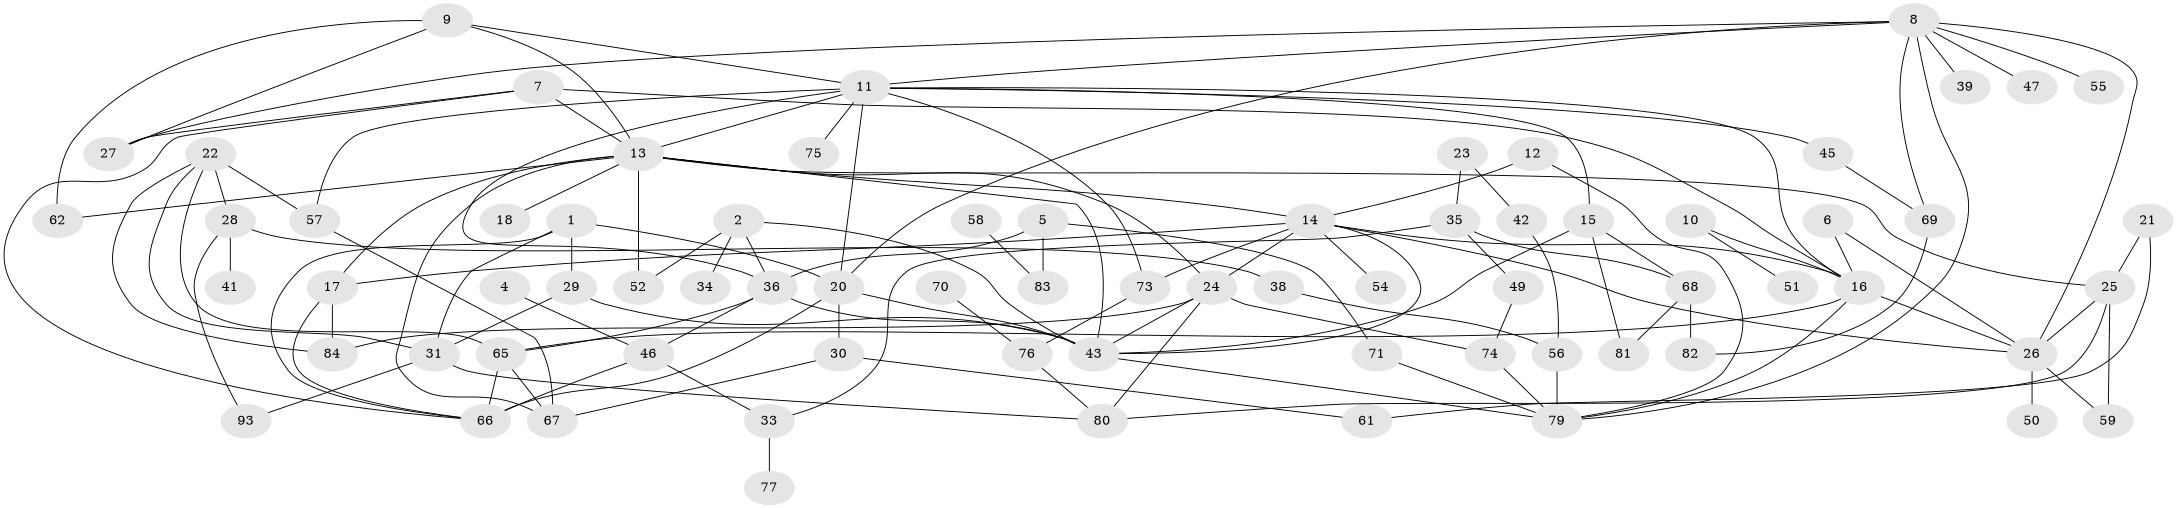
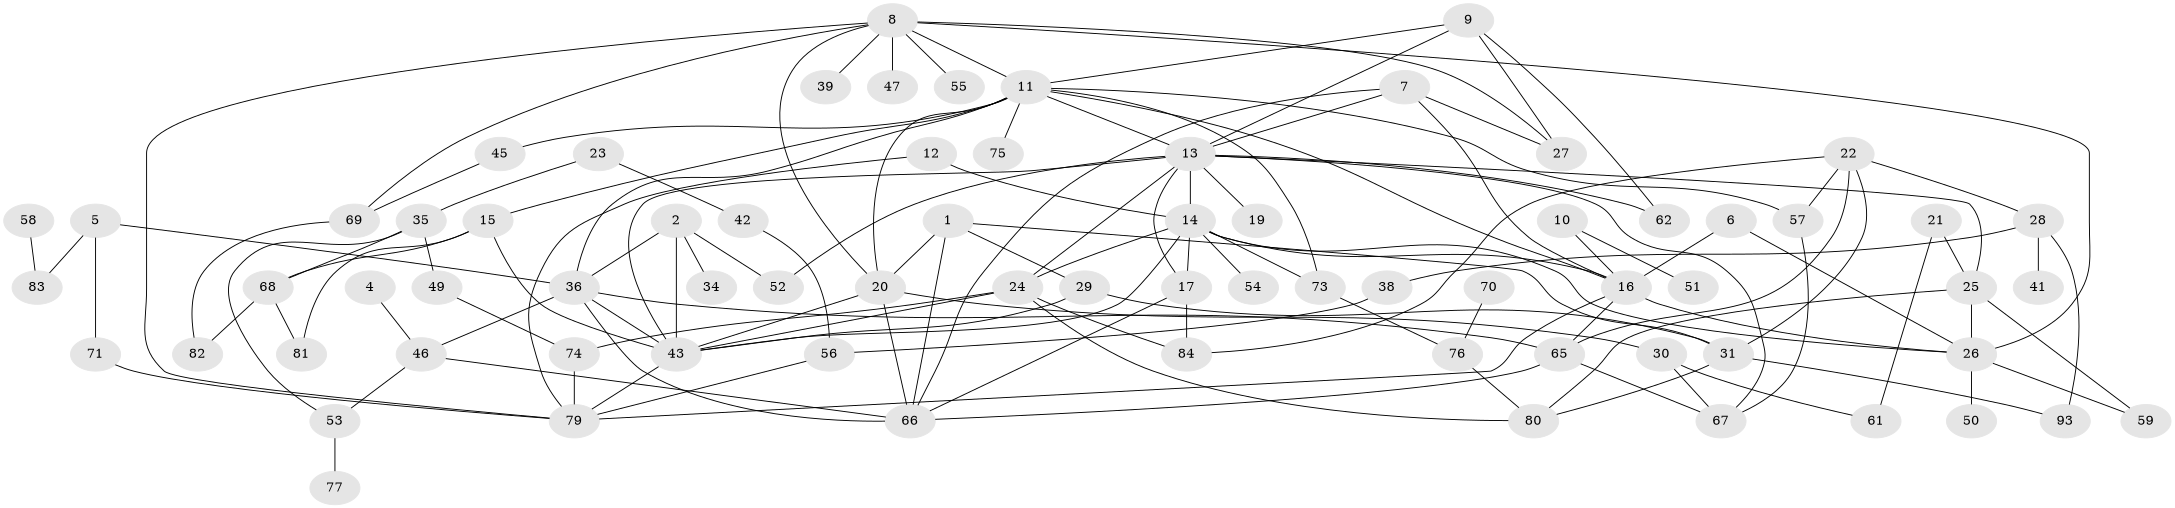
  graph {
    node [color=gray90 style=filled]
    edge [weight=1.0]
    1
    20
    29
    31
    66
    43
    30
    80
    n9 [label=93]
    2
    34
    36
    52
    46
    65
    79
    4
-   53 [label=33]
+   53
    5
    71
    83
    6
    16
    26
    59
    50
    7
    13
    27
    62
    14
    17
-   18
+   18 [label=19]
    24
    25
    67
    8
    11
    39
    n40 [label=47]
    55
    69
    15
    45
    57
    73
    75
    82
    9
    10
    51
    68
    81
    76
    12
    54
    84
    74
    61
    21
    22
    28
    41
    38
    23
    35
    42
    49
    56
    77
    58
    70
    1 -- 20
    1 -- 29
    1 -- 31
    1 -- 66
    20 -- 66 [weight=2.0]
    20 -- 43
    20 -- 30
    29 -- 31
    29 -- 43
    31 -- 80
    31 -- n9
    43 -- 79
    30 -- 67
    30 -- 61
    2 -- 43
    2 -- 34
    2 -- 36
    2 -- 52
+   36 -- 66
    36 -- 43
    36 -- 46
    36 -- 65
    46 -- 66
    46 -- 53
    65 -- 66
    65 -- 67
    4 -- 46
    53 -- 77
    5 -- 36
    5 -- 71
    5 -- 83
    71 -- 79
    6 -- 16
    6 -- 26
    16 -- 65
    16 -- 79
    16 -- 26
    26 -- 59
    26 -- 50
    7 -- 66
    7 -- 16
    7 -- 13
    7 -- 27
    13 -- 43 [weight=2.0]
    13 -- 52
    13 -- 62
    13 -- 14
    13 -- 17
    13 -- 18
    13 -- 24
    13 -- 25
    13 -- 67
    14 -- 43
    14 -- 16
    14 -- 26
    14 -- 17
    14 -- 24 [weight=2.0]
    14 -- 73
    14 -- 54
    17 -- 66
    17 -- 84
    24 -- 43
    24 -- 80
    24 -- 84
    24 -- 74
    25 -- 80
    25 -- 26
    25 -- 59
    8 -- 20
    8 -- 79
    8 -- 26
    8 -- 27
    8 -- 11
    8 -- 39
    8 -- n40
    8 -- 55
    8 -- 69
    11 -- 20
    11 -- 36
    11 -- 16
    11 -- 13
    11 -- 15
    11 -- 45
    11 -- 57
    11 -- 73
    11 -- 75
    69 -- 82
    15 -- 43
    15 -- 68
    15 -- 81
    45 -- 69
    57 -- 67
    73 -- 76
    9 -- 13
    9 -- 27
    9 -- 62
    9 -- 11
    10 -- 16
    10 -- 51
    68 -- 82
    68 -- 81
    76 -- 80
    12 -- 79
    12 -- 14
    74 -- 79
    21 -- 25
    21 -- 61
    22 -- 31
    22 -- 65
    22 -- 57
    22 -- 84
    22 -- 28
    28 -- n9
    28 -- 41
    28 -- 38
    38 -- 56
    23 -- 35
    23 -- 42
    35 -- 53
    35 -- 68
    35 -- 49
    42 -- 56
    49 -- 74
    56 -- 79
    58 -- 83
    70 -- 76
  }
